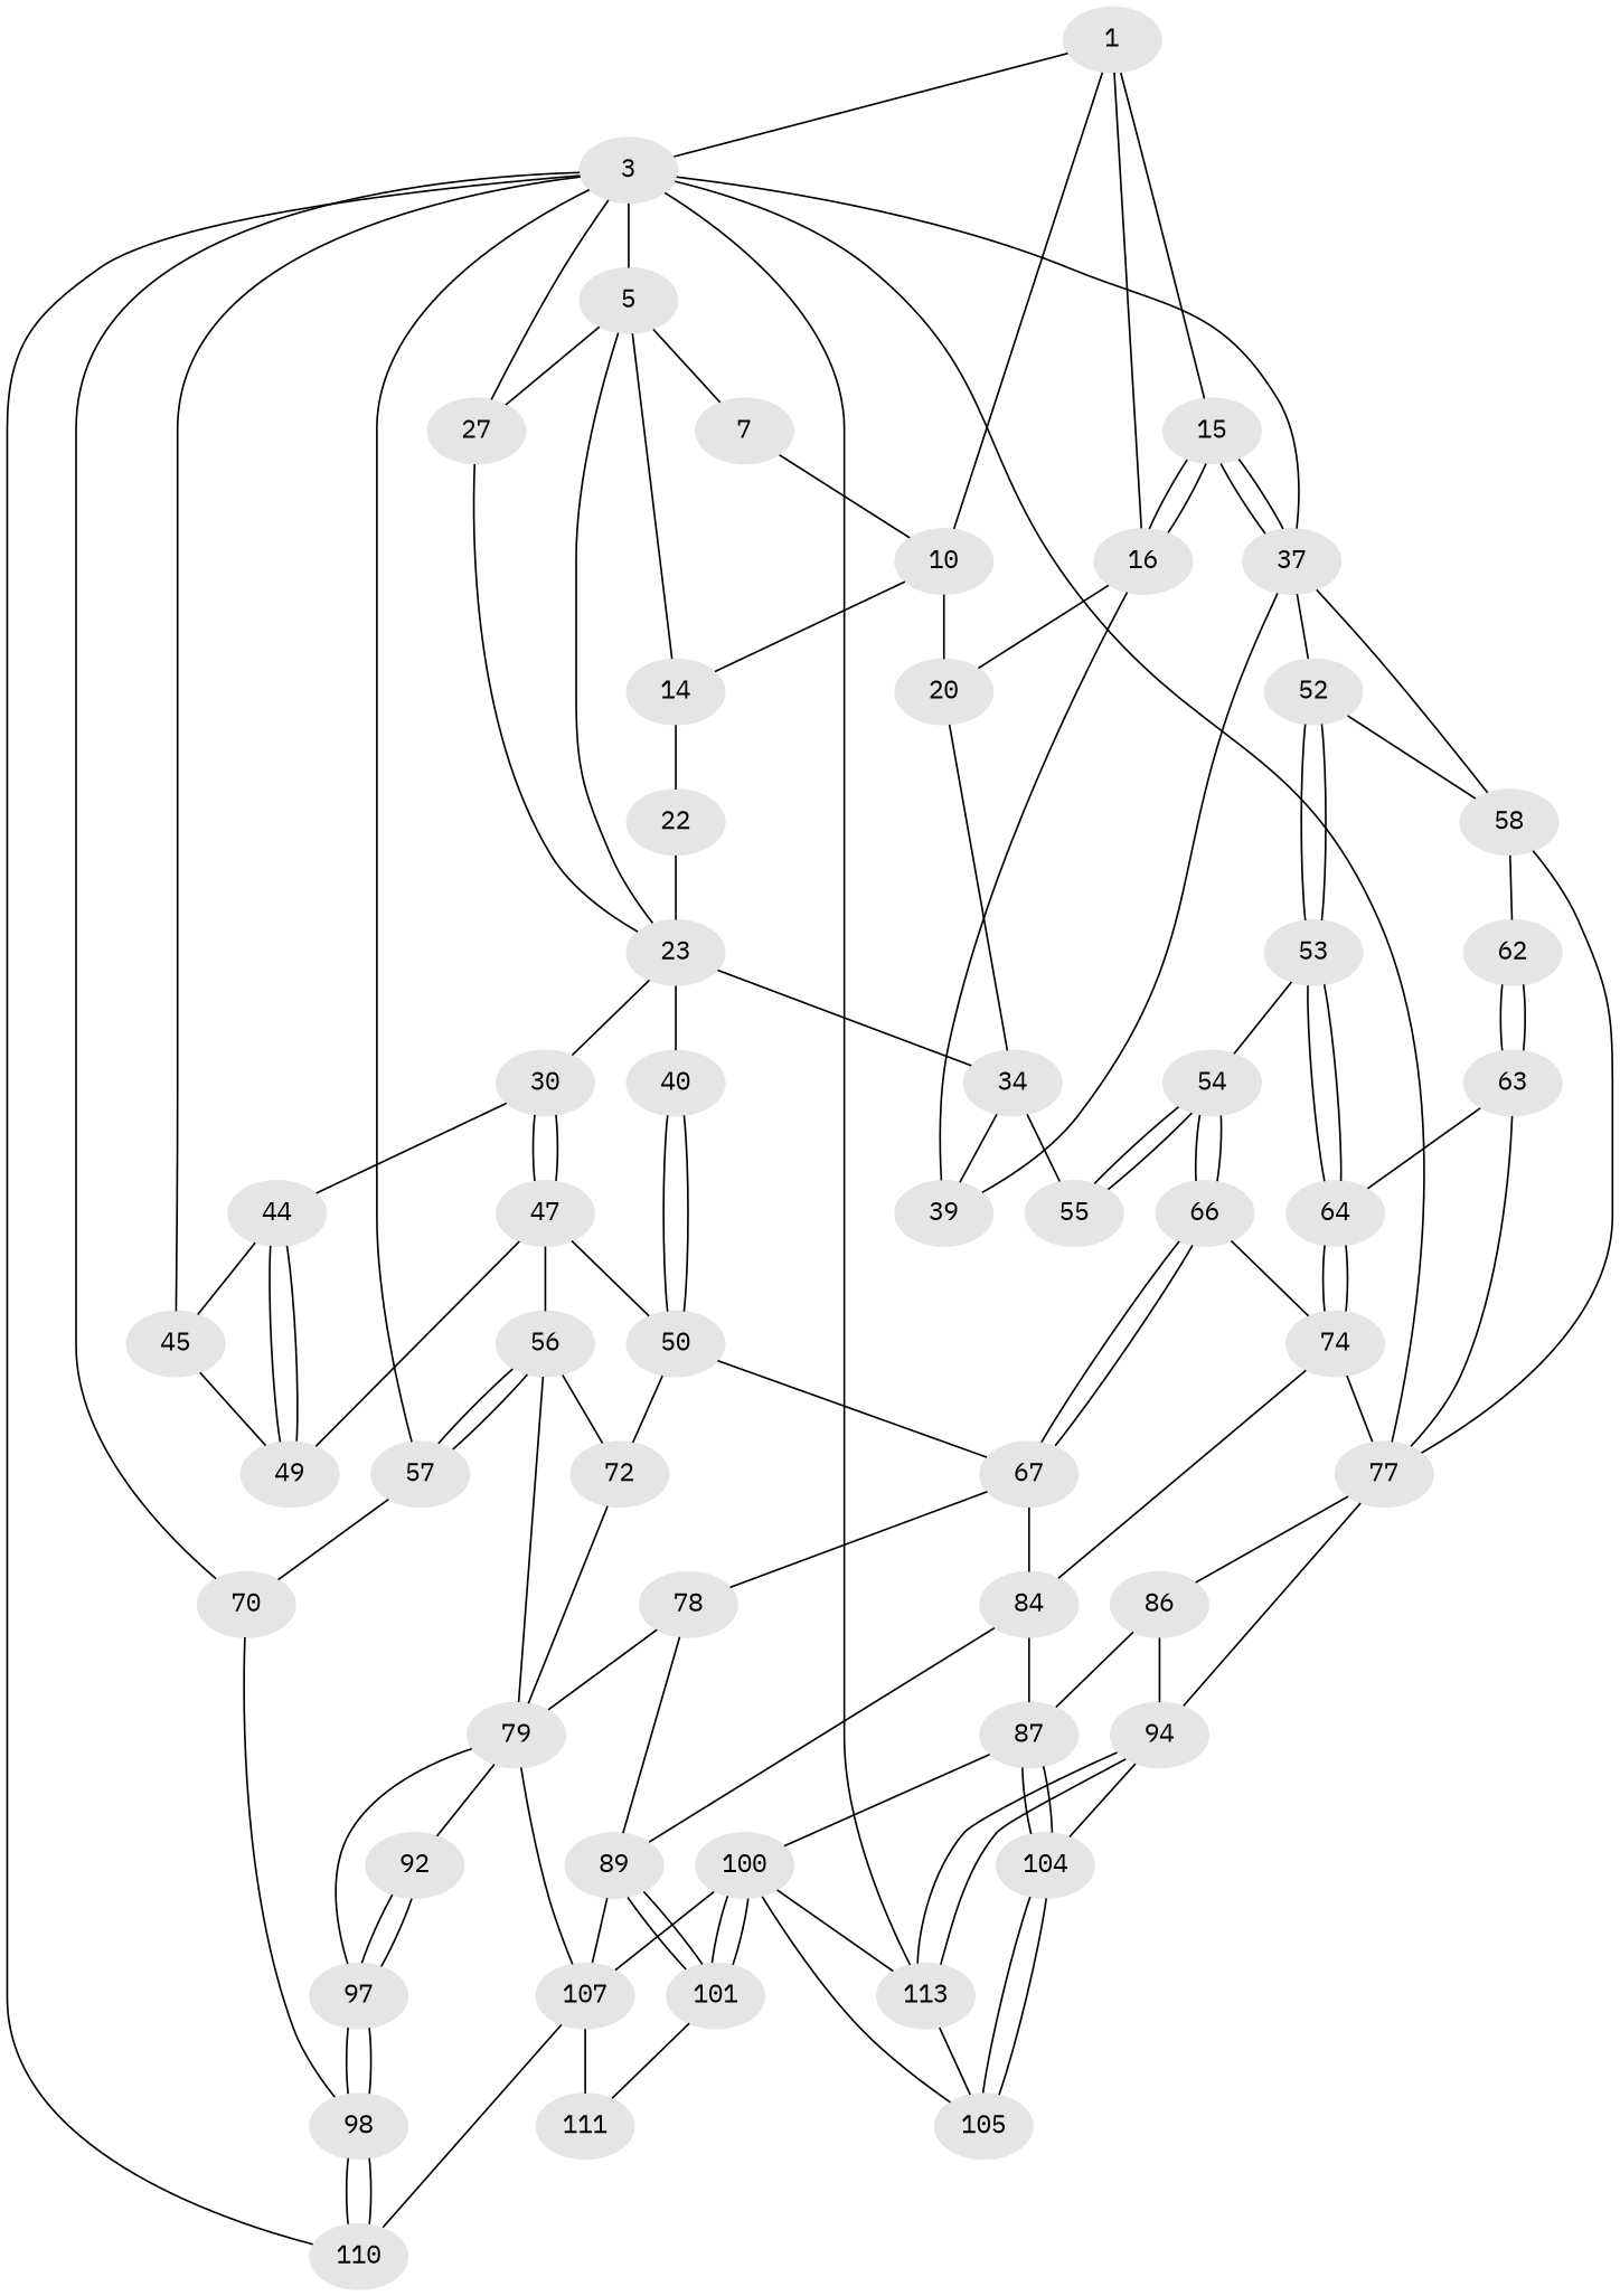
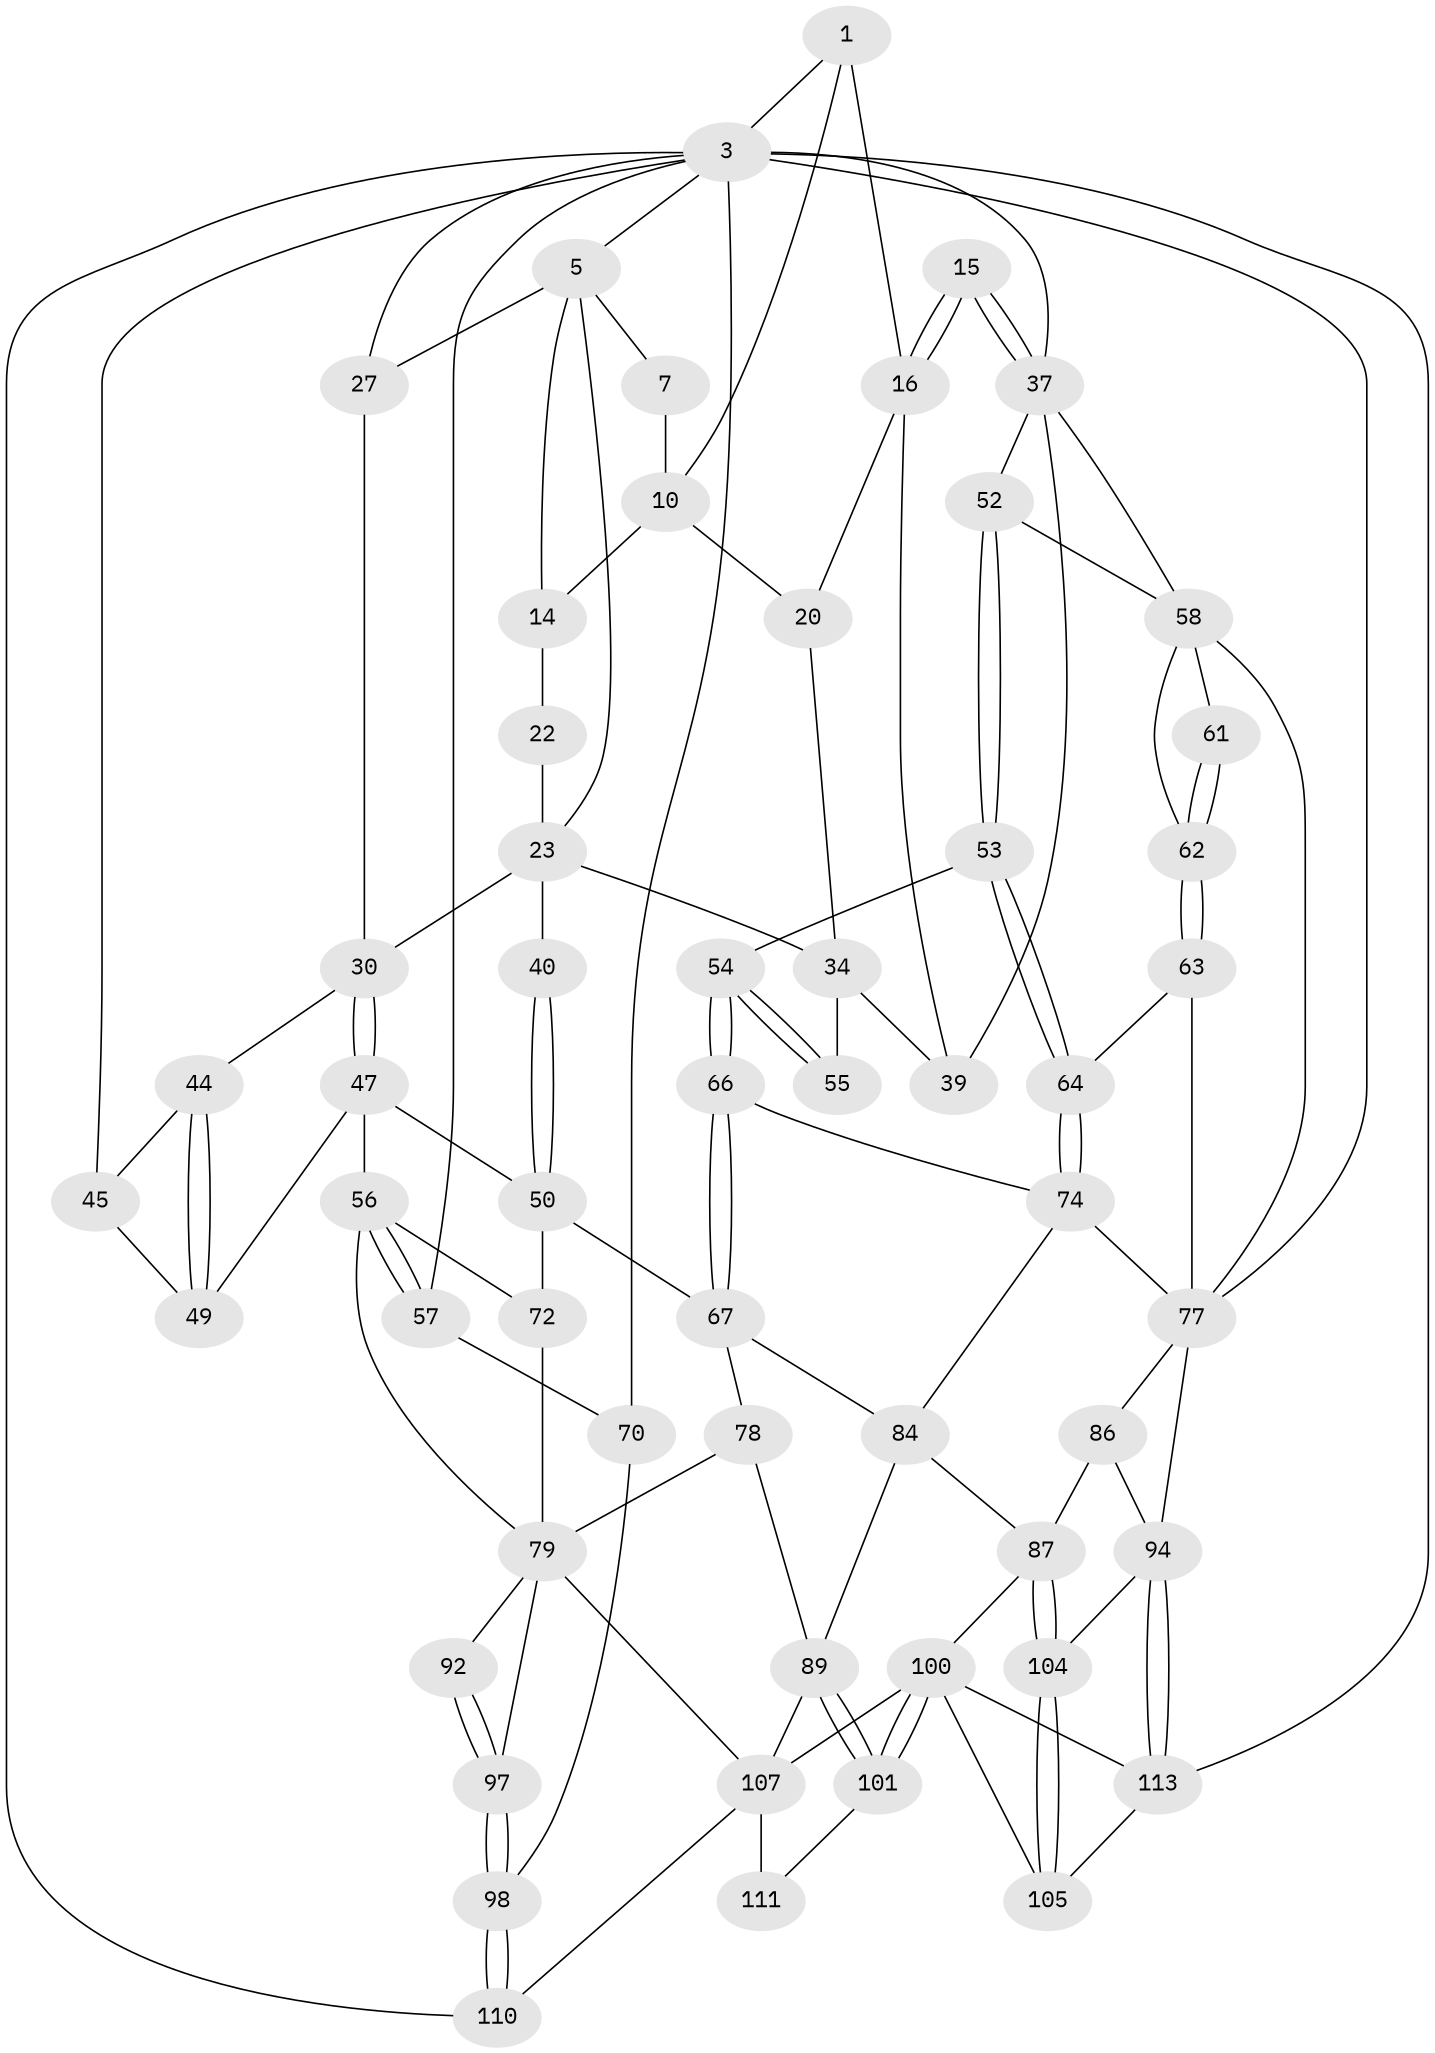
  graph {
    fontname="IBM Plex Mono"
    node [color=gray90 fontname="IBM Plex Mono" style=filled]
    edge [fontname="IBM Plex Mono"]
    1 [super="+8+2"]
    3 [super="+4+42"]
    10 [super="+11+17"]
    15
    16 [super="+18"]
    5 [super="+25+6"]
    27
    37 [super="+43+38"]
    45
    57 [super="+69"]
    70
    77 [super="+81"]
    n13 [label=113 super="+112"]
    110
    14
    20 [super="+21"]
    39
    7
    23 [super="+32+24"]
    30 [super="+31"]
    52
    58 [super="+65+59"]
    49
    98 [super="+99"]
    86
    94 [super="+95"]
    105
    22
    34 [super="+41+35"]
    40
    55
    44
    47 [super="+48"]
    50 [super="+51"]
    56 [super="+73"]
    53
+   61
    62
    67 [super="+68"]
    72
    79 [super="+96+80"]
    78
    84 [super="+85"]
    54
    64
    66
    74 [super="+75"]
    92
    97
    107 [super="+108"]
    63
    89 [super="+90"]
    87 [super="+88"]
    104
    101
    111
    100 [super="+106"]
    1 -- 3
    1 -- 10
-   1 -- 15
    1 -- 16 [weight=2]
    3 -- 5
    3 -- 27
    3 -- 37
    3 -- 45
    3 -- 57
    3 -- 70
    3 -- 77
    3 -- n13 [weight=2]
    3 -- 110
    10 -- 14
    10 -- 20 [weight=2]
    15 -- 16
    15 -- 16
    15 -- 37
    15 -- 37
    16 -- 20
    16 -- 39
    5 -- 27
    5 -- 14
    5 -- 7
    5 -- 23
-   27 -- 23
+   27 -- 30
    37 -- 39
    37 -- 52
    37 -- 58
    45 -- 49
    57 -- 70
    70 -- 98
    77 -- 86
    77 -- 94
    n13 -- 105
    14 -- 22
    20 -- 34
    7 -- 10
    23 -- 30
    23 -- 34
    23 -- 40 [weight=2]
    30 -- 44
    30 -- 47
    30 -- 47
    52 -- 58
    52 -- 53
    52 -- 53
    58 -- 77
+   58 -- 61 [weight=2]
    58 -- 62
    98 -- 110
    98 -- 110
    86 -- 94
    86 -- 87
    94 -- n13
    94 -- n13
    94 -- 104
    22 -- 23 [weight=2]
    34 -- 39
    34 -- 55 [weight=2]
    40 -- 50
    40 -- 50
    44 -- 45
    44 -- 49
    44 -- 49
    47 -- 49
    47 -- 50
    47 -- 56
    50 -- 67
    50 -- 72
    56 -- 57
    56 -- 57
    56 -- 72
    56 -- 79
    53 -- 54
    53 -- 64
    53 -- 64
+   61 -- 62
+   61 -- 62
    62 -- 63
    62 -- 63
    67 -- 78
    67 -- 84
    72 -- 79
    79 -- 92
    79 -- 97
    79 -- 107
    78 -- 79
    78 -- 89
    84 -- 89
    84 -- 87
    54 -- 55
    54 -- 55
    54 -- 66
    54 -- 66
    64 -- 74
    64 -- 74
    66 -- 67
    66 -- 67
    66 -- 74
    74 -- 77
    74 -- 84
    92 -- 97
    92 -- 97
    97 -- 98
    97 -- 98
    107 -- 110
    107 -- 111 [weight=2]
    63 -- 77
    63 -- 64
    89 -- 107
    89 -- 101
    89 -- 101
    87 -- 104
    87 -- 104
    87 -- 100
    104 -- 105
    104 -- 105
    101 -- 111
    100 -- n13
    100 -- 105
    100 -- 107
    100 -- 101
    100 -- 101
  }
